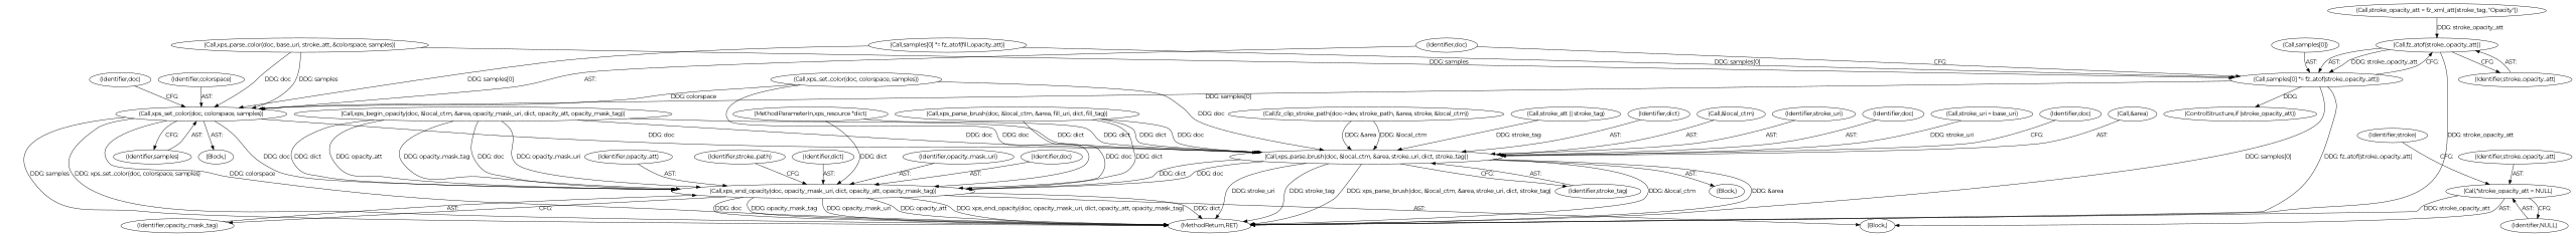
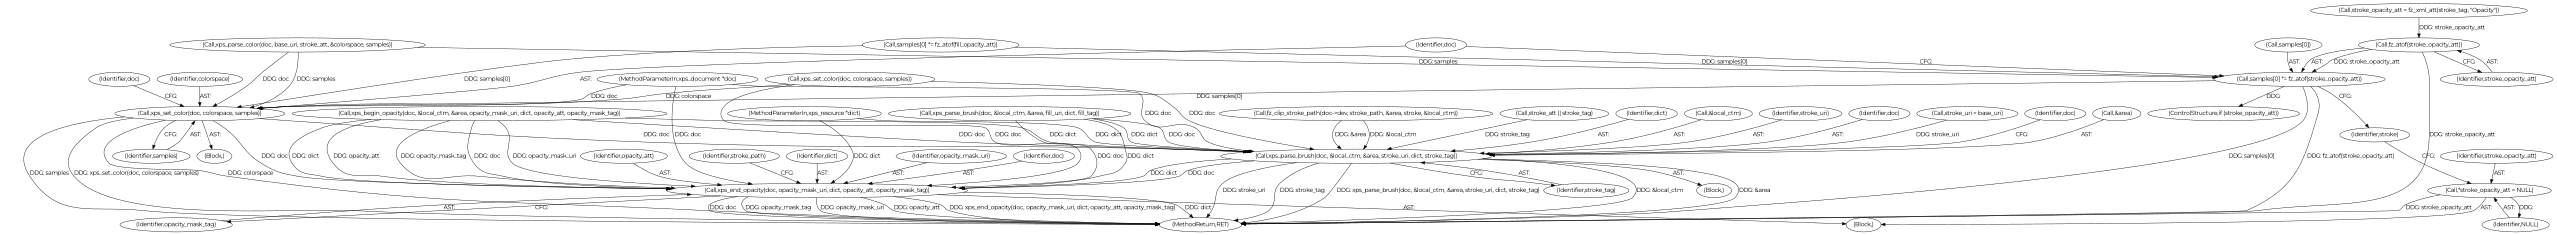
  digraph {
    fontname=Montserrat
    node [fontname=Montserrat]
    edge [fontname=Montserrat]
    n1 [label="(Call,*stroke_opacity_att = NULL)"]
    n2 [label="(Identifier,NULL)"]
    n3 [label="(MethodReturn,RET)"]
    n4 [label="(Block,)"]
    n5 [label="(Call,fz_atof(stroke_opacity_att))"]
    n6 [label="(Call,samples[0] *= fz_atof(stroke_opacity_att))"]
    n7 [label="(Identifier,stroke_opacity_att)"]
    n8 [label="(Call,xps_set_color(doc, colorspace, samples))"]
    n9 [label="(ControlStructure,if (stroke_opacity_att))"]
    n10 [label="(Call,xps_parse_brush(doc, &local_ctm, &area, stroke_uri, dict, stroke_tag))"]
    n11 [label="(Call,xps_end_opacity(doc, opacity_mask_uri, dict, opacity_att, opacity_mask_tag))"]
    n12 [label="(Block,)"]
    n13 [label="(Identifier,samples)"]
    n14 [label="(Block,)"]
    n15 [label="(Identifier,stroke_tag)"]
    n16 [label="(Identifier,opacity_mask_tag)"]
    n17 [label="(Call,stroke_uri = base_uri)"]
    n18 [label="(Call,xps_parse_brush(doc, &local_ctm, &area, fill_uri, dict, fill_tag))"]
    n19 [label="(Identifier,doc)"]
    n20 [label="(Call,&area)"]
    n21 [label="(Call,fz_clip_stroke_path(doc->dev, stroke_path, &area, stroke, &local_ctm))"]
    n22 [label="(Identifier,opacity_mask_uri)"]
    n23 [label="(Call,stroke_att || stroke_tag)"]
    n24 [label="(Identifier,stroke)"]
    n25 [label="(Call,samples[0] *= fz_atof(fill_opacity_att))"]
    n26 [label="(Identifier,stroke_opacity_att)"]
    n27 [label="(Identifier,doc)"]
    n28 [label="(Call,samples[0])"]
    n29 [label="(Identifier,colorspace)"]
    n30 [label="(Call,xps_begin_opacity(doc, &local_ctm, &area, opacity_mask_uri, dict, opacity_att, opacity_mask_tag))"]
    n31 [label="(Identifier,opacity_att)"]
+   n32 [label="(MethodParameterIn,xps_document *doc)"]
    n33 [label="(Identifier,stroke_path)"]
    n34 [label="(Identifier,dict)"]
    n35 [label="(Call,&local_ctm)"]
    n36 [label="(Identifier,dict)"]
    n37 [label="(Identifier,doc)"]
    n38 [label="(Call,stroke_opacity_att = fz_xml_att(stroke_tag, \"Opacity\"))"]
    n39 [label="(MethodParameterIn,xps_resource *dict)"]
    n40 [label="(Call,xps_parse_color(doc, base_uri, stroke_att, &colorspace, samples))"]
    n41 [label="(Identifier,doc)"]
    n42 [label="(Identifier,stroke_uri)"]
    n43 [label="(Identifier,doc)"]
    n44 [label="(Call,xps_set_color(doc, colorspace, samples))"]
-   n1 -> n2 [label="CFG: "]
+   n1 -> n2 [label="DDG: "]
    n1 -> n3 [label="DDG: stroke_opacity_att"]
    n1 -> n4 [label="AST: "]
    n2 -> n1 [label="AST: "]
    n5 -> n3 [label="DDG: stroke_opacity_att"]
    n5 -> n6 [label="AST: "]
    n5 -> n6 [label="DDG: stroke_opacity_att"]
    n5 -> n7 [label="CFG: "]
    n6 -> n3 [label="DDG: fz_atof(stroke_opacity_att)"]
    n6 -> n3 [label="DDG: samples[0]"]
-   n6 -> n5 [label="CFG: "]
+   n6 -> n24 [label="CFG: "]
    n6 -> n8 [label="DDG: samples[0]"]
    n6 -> n9 [label="DDG: "]
    n7 -> n5 [label="AST: "]
    n8 -> n3 [label="DDG: xps_set_color(doc, colorspace, samples)"]
    n8 -> n3 [label="DDG: colorspace"]
    n8 -> n3 [label="DDG: samples"]
    n8 -> n10 [label="DDG: doc"]
    n8 -> n11 [label="DDG: doc"]
    n8 -> n12 [label="AST: "]
    n8 -> n13 [label="CFG: "]
    n10 -> n3 [label="DDG: &area"]
    n10 -> n3 [label="DDG: stroke_uri"]
    n10 -> n3 [label="DDG: stroke_tag"]
    n10 -> n3 [label="DDG: xps_parse_brush(doc, &local_ctm, &area, stroke_uri, dict, stroke_tag)"]
    n10 -> n3 [label="DDG: &local_ctm"]
    n10 -> n11 [label="DDG: doc"]
    n10 -> n11 [label="DDG: dict"]
    n10 -> n14 [label="AST: "]
    n10 -> n15 [label="CFG: "]
    n11 -> n3 [label="DDG: doc"]
    n11 -> n3 [label="DDG: opacity_mask_tag"]
    n11 -> n3 [label="DDG: opacity_mask_uri"]
    n11 -> n3 [label="DDG: opacity_att"]
    n11 -> n3 [label="DDG: xps_end_opacity(doc, opacity_mask_uri, dict, opacity_att, opacity_mask_tag)"]
    n11 -> n3 [label="DDG: dict"]
    n11 -> n4 [label="AST: "]
    n11 -> n16 [label="CFG: "]
    n13 -> n8 [label="AST: "]
    n15 -> n10 [label="AST: "]
    n16 -> n11 [label="AST: "]
    n17 -> n10 [label="DDG: stroke_uri"]
    n18 -> n10 [label="DDG: doc"]
    n18 -> n10 [label="DDG: dict"]
    n18 -> n11 [label="DDG: doc"]
    n18 -> n11 [label="DDG: dict"]
    n19 -> n10 [label="CFG: "]
    n20 -> n10 [label="AST: "]
    n21 -> n10 [label="DDG: &local_ctm"]
    n21 -> n10 [label="DDG: &area"]
    n22 -> n11 [label="AST: "]
    n23 -> n10 [label="DDG: stroke_tag"]
    n24 -> n1 [label="CFG: "]
    n25 -> n6 [label="DDG: samples[0]"]
    n25 -> n8 [label="DDG: samples[0]"]
    n26 -> n1 [label="AST: "]
    n27 -> n11 [label="AST: "]
    n28 -> n6 [label="AST: "]
    n29 -> n8 [label="AST: "]
    n30 -> n10 [label="DDG: doc"]
    n30 -> n10 [label="DDG: dict"]
    n30 -> n11 [label="DDG: doc"]
    n30 -> n11 [label="DDG: opacity_mask_uri"]
    n30 -> n11 [label="DDG: dict"]
    n30 -> n11 [label="DDG: opacity_att"]
    n30 -> n11 [label="DDG: opacity_mask_tag"]
    n31 -> n11 [label="AST: "]
+   n32 -> n8 [label="DDG: doc"]
+   n32 -> n10 [label="DDG: doc"]
+   n32 -> n11 [label="DDG: doc"]
    n33 -> n11 [label="CFG: "]
    n34 -> n10 [label="AST: "]
    n35 -> n10 [label="AST: "]
    n36 -> n11 [label="AST: "]
    n37 -> n6 [label="CFG: "]
    n37 -> n8 [label="AST: "]
    n38 -> n5 [label="DDG: stroke_opacity_att"]
    n39 -> n10 [label="DDG: dict"]
    n39 -> n11 [label="DDG: dict"]
    n40 -> n6 [label="DDG: samples"]
    n40 -> n8 [label="DDG: doc"]
    n40 -> n8 [label="DDG: samples"]
    n41 -> n8 [label="CFG: "]
    n42 -> n10 [label="AST: "]
    n43 -> n10 [label="AST: "]
    n44 -> n8 [label="DDG: colorspace"]
    n44 -> n10 [label="DDG: doc"]
    n44 -> n11 [label="DDG: doc"]
  }
